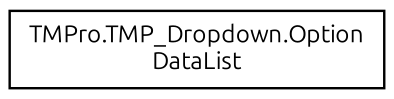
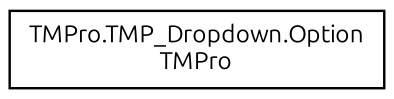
  digraph {
    rankdir=TB
    fontname=Ubuntu
-   n1 [color=black fillcolor=white fontname=Ubuntu fontsize=10 height=0.2 label="TMPro.TMP_Dropdown.Option\lDataList" shape=record style=filled width=0.4]
+   n1 [color=black fillcolor=white fontname=Ubuntu fontsize=10 height=0.2 label="TMPro.TMP_Dropdown.Option\lTMPro" shape=record style=filled width=0.4]
  }
